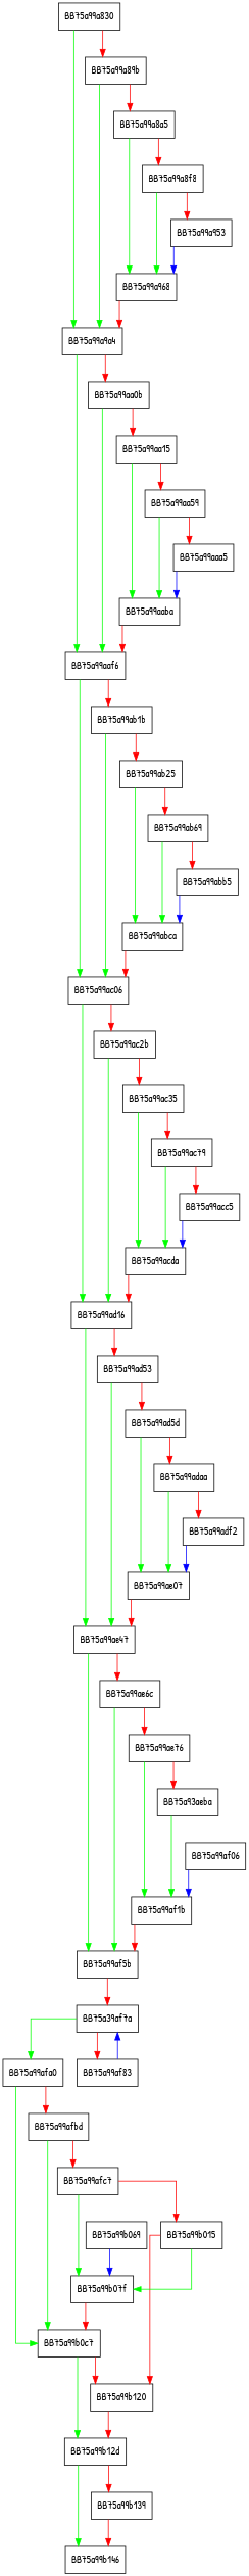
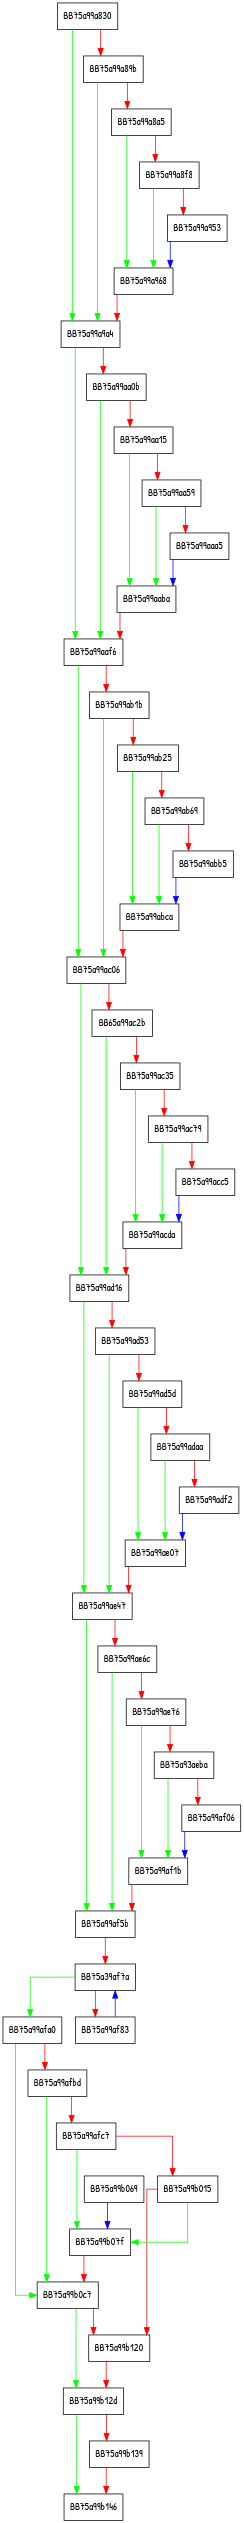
  digraph {
    fontname="Patrick Hand"
    splines=ortho
    node [fontname="Patrick Hand" shape=box]
    edge [color=red fontname="Patrick Hand"]
    BB75a99a830
    BB75a99a9a4
    BB75a99a89b
    BB75a99aaf6
    BB75a99aa0b
    BB75a99a8a5
    BB75a99ac06
    BB75a99ab1b
    BB75a99aa15
    BB75a99a968
    BB75a99a8f8
    BB75a99a953
    BB75a99ad16
-   BB75a99ac2b
+   BB75a99ac2b [label=BB65a99ac2b]
    BB75a99ab25
    BB75a99aaba
    BB75a99aa59
    BB75a99aaa5
    BB75a99ae47
    BB75a99ad53
    BB75a99ac35
    BB75a99abca
    BB75a99ab69
    BB75a99abb5
    BB75a99af5b
    BB75a99ae6c
    BB75a99ad5d
    BB75a99acda
    BB75a99ac79
    BB75a99acc5
    n31 [label=BB75a39af7a]
    BB75a99ae76
    BB75a99ae07
    BB75a99adaa
    BB75a99adf2
    BB75a99afa0
    BB75a99af83
    BB75a99af1b
    n39 [label=BB75a93aeba]
    BB75a99af06
    BB75a99b0c7
    BB75a99afbd
    BB75a99b12d
    BB75a99b120
    BB75a99afc7
    BB75a99b146
    BB75a99b139
    BB75a99b07f
    BB75a99b015
    BB75a99b069
    BB75a99a830 -> BB75a99a9a4 [color=green]
    BB75a99a830 -> BB75a99a89b
    BB75a99a9a4 -> BB75a99aaf6 [color=green]
    BB75a99a9a4 -> BB75a99aa0b
    BB75a99a89b -> BB75a99a9a4 [color=green]
    BB75a99a89b -> BB75a99a8a5
    BB75a99aaf6 -> BB75a99ac06 [color=green]
    BB75a99aaf6 -> BB75a99ab1b
    BB75a99aa0b -> BB75a99aaf6 [color=green]
    BB75a99aa0b -> BB75a99aa15
    BB75a99a8a5 -> BB75a99a968 [color=green]
    BB75a99a8a5 -> BB75a99a8f8
    BB75a99ac06 -> BB75a99ad16 [color=green]
    BB75a99ac06 -> BB75a99ac2b
    BB75a99ab1b -> BB75a99ac06 [color=green]
    BB75a99ab1b -> BB75a99ab25
    BB75a99aa15 -> BB75a99aaba [color=green]
    BB75a99aa15 -> BB75a99aa59
    BB75a99a968 -> BB75a99a9a4
    BB75a99a8f8 -> BB75a99a968 [color=green]
    BB75a99a8f8 -> BB75a99a953
    BB75a99a953 -> BB75a99a968 [color=blue]
    BB75a99ad16 -> BB75a99ae47 [color=green]
    BB75a99ad16 -> BB75a99ad53
    BB75a99ac2b -> BB75a99ad16 [color=green]
    BB75a99ac2b -> BB75a99ac35
    BB75a99ab25 -> BB75a99abca [color=green]
    BB75a99ab25 -> BB75a99ab69
    BB75a99aaba -> BB75a99aaf6
    BB75a99aa59 -> BB75a99aaba [color=green]
    BB75a99aa59 -> BB75a99aaa5
    BB75a99aaa5 -> BB75a99aaba [color=blue]
    BB75a99ae47 -> BB75a99af5b [color=green]
    BB75a99ae47 -> BB75a99ae6c
    BB75a99ad53 -> BB75a99ae47 [color=green]
    BB75a99ad53 -> BB75a99ad5d
    BB75a99ac35 -> BB75a99acda [color=green]
    BB75a99ac35 -> BB75a99ac79
    BB75a99abca -> BB75a99ac06
    BB75a99ab69 -> BB75a99abca [color=green]
    BB75a99ab69 -> BB75a99abb5
    BB75a99abb5 -> BB75a99abca [color=blue]
    BB75a99af5b -> n31
    BB75a99ae6c -> BB75a99af5b [color=green]
    BB75a99ae6c -> BB75a99ae76
    BB75a99ad5d -> BB75a99ae07 [color=green]
    BB75a99ad5d -> BB75a99adaa
    BB75a99acda -> BB75a99ad16
    BB75a99ac79 -> BB75a99acda [color=green]
    BB75a99ac79 -> BB75a99acc5
    BB75a99acc5 -> BB75a99acda [color=blue]
    n31 -> BB75a99afa0 [color=green]
    n31 -> BB75a99af83
    BB75a99ae76 -> BB75a99af1b [color=green]
    BB75a99ae76 -> n39
    BB75a99ae07 -> BB75a99ae47
    BB75a99adaa -> BB75a99ae07 [color=green]
    BB75a99adaa -> BB75a99adf2
    BB75a99adf2 -> BB75a99ae07 [color=blue]
    BB75a99afa0 -> BB75a99b0c7 [color=green]
    BB75a99afa0 -> BB75a99afbd
    BB75a99af83 -> n31 [color=blue]
    BB75a99af1b -> BB75a99af5b
    n39 -> BB75a99af1b [color=green]
+   n39 -> BB75a99af06
    BB75a99af06 -> BB75a99af1b [color=blue]
    BB75a99b0c7 -> BB75a99b12d [color=green]
    BB75a99b0c7 -> BB75a99b120
    BB75a99afbd -> BB75a99b0c7 [color=green]
    BB75a99afbd -> BB75a99afc7
    BB75a99b12d -> BB75a99b146 [color=green]
    BB75a99b12d -> BB75a99b139
    BB75a99b120 -> BB75a99b12d
    BB75a99afc7 -> BB75a99b07f [color=green]
    BB75a99afc7 -> BB75a99b015
    BB75a99b139 -> BB75a99b146
    BB75a99b07f -> BB75a99b0c7
    BB75a99b015 -> BB75a99b120
    BB75a99b015 -> BB75a99b07f [color=green]
    BB75a99b069 -> BB75a99b07f [color=blue]
  }
